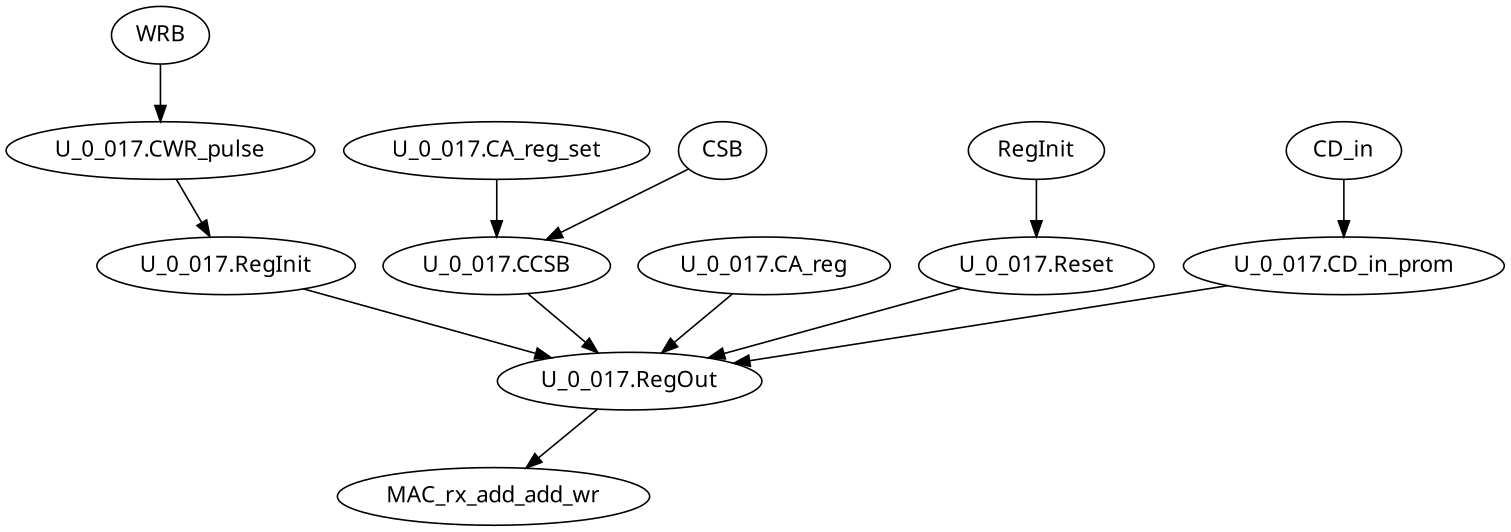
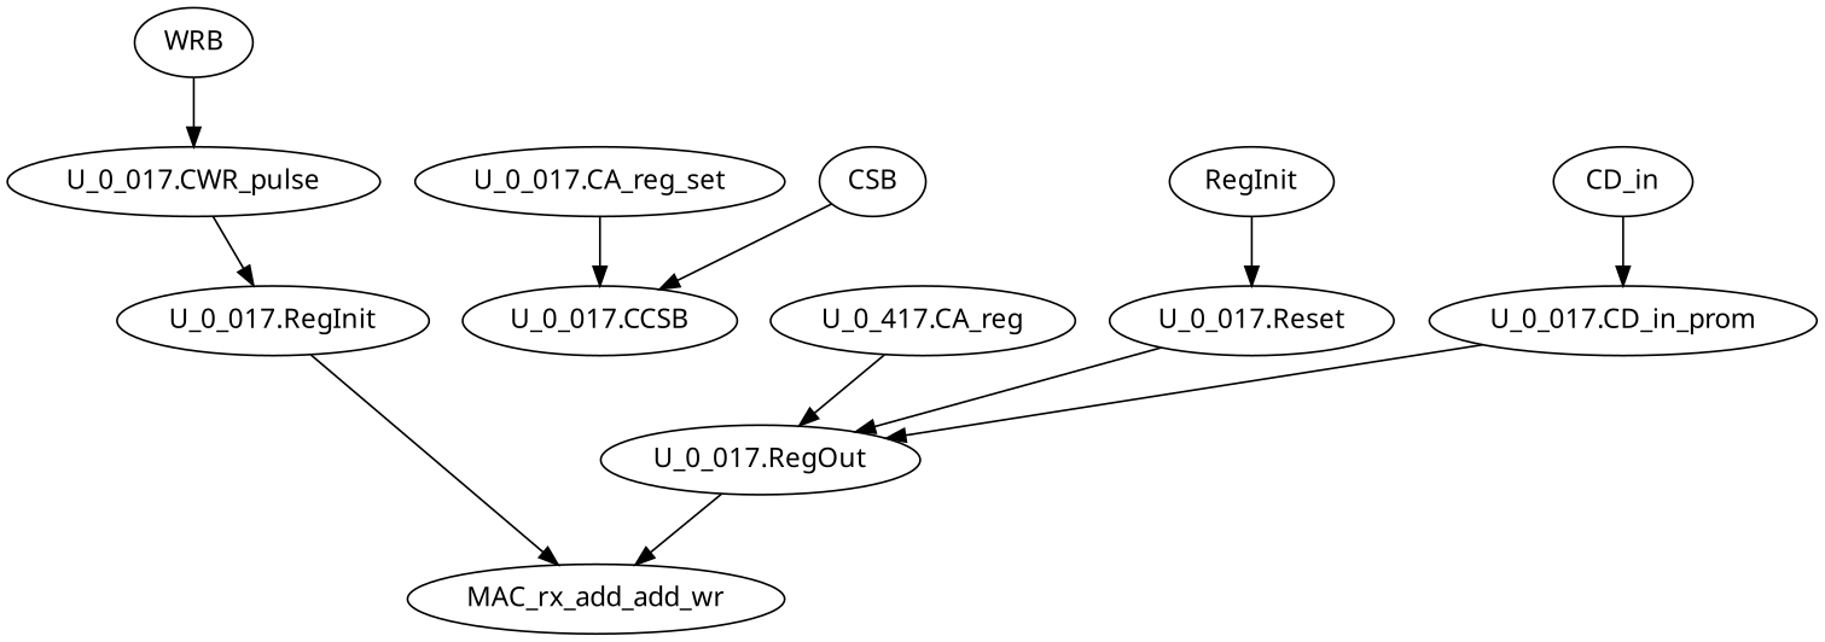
  strict digraph {
    fontname="Noto Sans"
    node [complexity=4 fontname="Noto Sans" importance=0.01541508742 rank=0.00385377185501]
    edge [fontname="Noto Sans"]
    n1 [complexity=2 importance=0.0154295925251 label="U_0_017.CD_in_prom" rank=0.00771479626255]
    "U_0_017.RegOut" [complexity=0 importance=0.0136486911662 rank=0.0]
    n3 [complexity=0 importance=0.00571852560641 label=MAC_rx_add_add_wr rank=0.0]
    "U_0_017.CA_reg_set" [importance=0.0154021939933 rank=0.00385054849833]
    "U_0_017.CCSB"
    "U_0_017.RegInit" [complexity=2 importance=0.0154021939933 rank=0.00770109699667]
    "U_0_017.CWR_pulse"
    CD_in [complexity=2 importance=0.0171830953522 rank=0.00859154767611]
-   "U_0_017.CA_reg"
+   "U_0_017.CA_reg" [label="U_0_417.CA_reg"]
    CSB [importance=0.0171685902472 rank=0.00429214756179]
    n11 [complexity=1 importance=0.0308170945521 label=RegInit rank=0.0308170945521]
    "U_0_017.Reset" [complexity=1 importance=0.029063591725 rank=0.029063591725]
    WRB [importance=0.0171685902472 rank=0.00429214756179]
    n1 -> "U_0_017.RegOut"
    "U_0_017.RegOut" -> n3
    "U_0_017.CA_reg_set" -> "U_0_017.CCSB"
-   "U_0_017.CCSB" -> "U_0_017.RegOut"
-   "U_0_017.RegInit" -> "U_0_017.RegOut"
+   "U_0_017.RegInit" -> n3
    "U_0_017.CWR_pulse" -> "U_0_017.RegInit"
    CD_in -> n1
    "U_0_017.CA_reg" -> "U_0_017.RegOut"
    CSB -> "U_0_017.CCSB"
    n11 -> "U_0_017.Reset"
    "U_0_017.Reset" -> "U_0_017.RegOut"
    WRB -> "U_0_017.CWR_pulse"
  }
